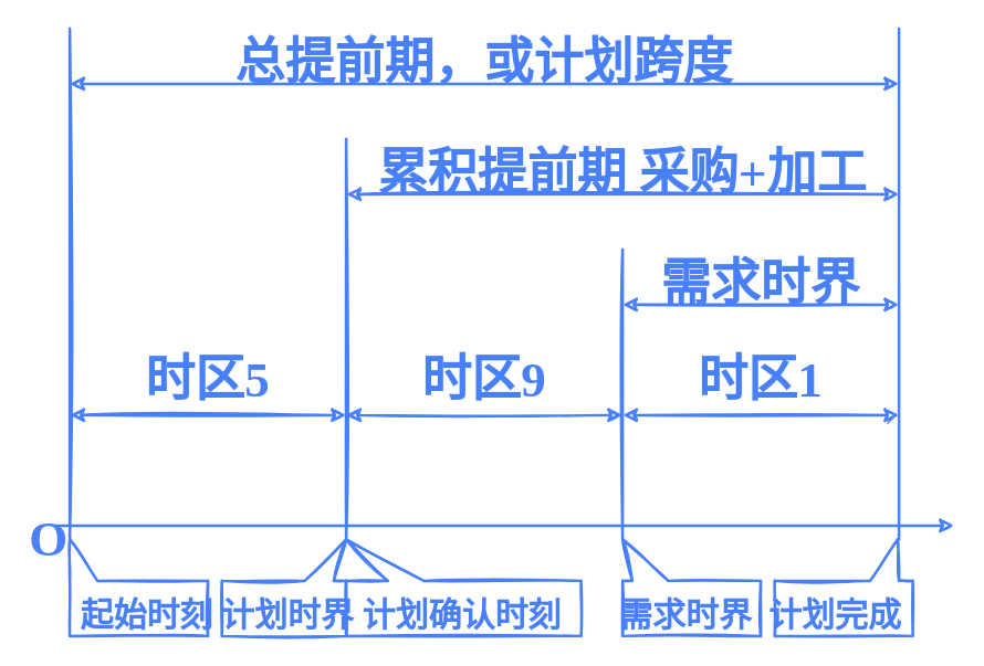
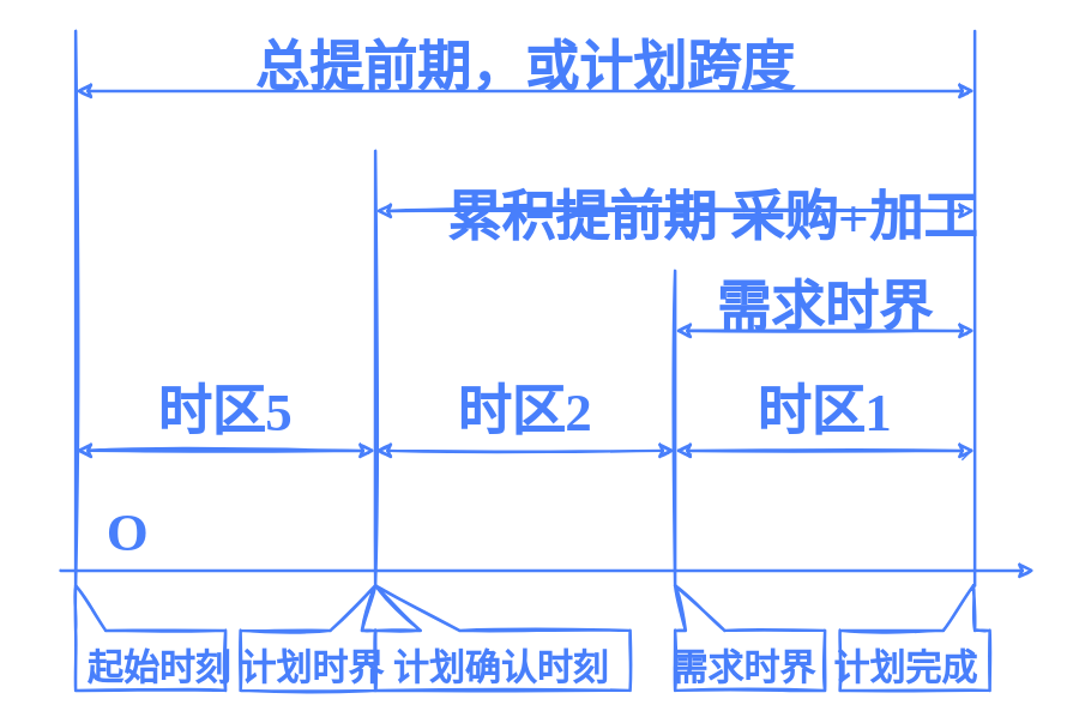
  <mxCell id="0" />
  <mxCell id="1" parent="0" />
  <mxCell id="2" value="" style="group" vertex="1" connectable="0" parent="1"><mxGeometry x="20" y="20" width="670" height="440" as="geometry" /></mxCell>
  <mxCell id="3" value="" style="endArrow=classic;html=1;rounded=0;sketch=1;strokeWidth=2;strokeColor=#487FFB;fontColor=#487FFB;" edge="1" parent="2"><mxGeometry width="50" height="50" relative="1" as="geometry"><mxPoint x="20" y="360" as="sourcePoint" /><mxPoint x="670" y="360" as="targetPoint" /></mxGeometry></mxCell>
  <mxCell id="4" value="" style="endArrow=none;html=1;rounded=0;sketch=1;strokeWidth=2;endFill=0;strokeColor=#487FFB;fontColor=#487FFB;" edge="1" parent="2"><mxGeometry width="50" height="50" relative="1" as="geometry"><mxPoint x="30" y="370" as="sourcePoint" /><mxPoint x="30" as="targetPoint" /></mxGeometry></mxCell>
  <mxCell id="5" value="" style="endArrow=none;html=1;rounded=0;sketch=1;strokeWidth=2;endFill=0;strokeColor=#487FFB;fontColor=#487FFB;" edge="1" parent="2"><mxGeometry width="50" height="50" relative="1" as="geometry"><mxPoint x="630" y="370" as="sourcePoint" /><mxPoint x="630" as="targetPoint" /></mxGeometry></mxCell>
  <mxCell id="6" value="" style="endArrow=none;html=1;rounded=0;sketch=1;strokeWidth=2;endFill=0;strokeColor=#487FFB;fontColor=#487FFB;" edge="1" parent="2"><mxGeometry width="50" height="50" relative="1" as="geometry"><mxPoint x="230" y="370" as="sourcePoint" /><mxPoint x="230" y="80" as="targetPoint" /></mxGeometry></mxCell>
  <mxCell id="7" value="" style="endArrow=none;html=1;rounded=0;sketch=1;strokeWidth=2;endFill=0;strokeColor=#487FFB;fontColor=#487FFB;" edge="1" parent="2"><mxGeometry width="50" height="50" relative="1" as="geometry"><mxPoint x="430" y="370" as="sourcePoint" /><mxPoint x="430" y="160" as="targetPoint" /></mxGeometry></mxCell>
  <mxCell id="8" value="" style="endArrow=classic;html=1;rounded=0;sketch=1;strokeWidth=2;startArrow=classic;startFill=1;strokeColor=#487FFB;fontColor=#487FFB;" edge="1" parent="2"><mxGeometry width="50" height="50" relative="1" as="geometry"><mxPoint x="30" y="40" as="sourcePoint" /><mxPoint x="630" y="40" as="targetPoint" /></mxGeometry></mxCell>
  <mxCell id="9" value="" style="endArrow=classic;html=1;rounded=0;sketch=1;strokeWidth=2;startArrow=classic;startFill=1;strokeColor=#487FFB;fontColor=#487FFB;" edge="1" parent="2"><mxGeometry width="50" height="50" relative="1" as="geometry"><mxPoint x="230" y="120" as="sourcePoint" /><mxPoint x="630" y="120" as="targetPoint" /></mxGeometry></mxCell>
  <mxCell id="10" value="" style="endArrow=classic;html=1;rounded=0;sketch=1;strokeWidth=2;startArrow=classic;startFill=1;strokeColor=#487FFB;fontColor=#487FFB;" edge="1" parent="2"><mxGeometry width="50" height="50" relative="1" as="geometry"><mxPoint x="430" y="200" as="sourcePoint" /><mxPoint x="630" y="200" as="targetPoint" /></mxGeometry></mxCell>
  <mxCell id="11" value="" style="endArrow=classic;html=1;rounded=0;sketch=1;strokeWidth=2;startArrow=classic;startFill=1;strokeColor=#487FFB;fontColor=#487FFB;" edge="1" parent="2"><mxGeometry width="50" height="50" relative="1" as="geometry"><mxPoint x="430" y="280" as="sourcePoint" /><mxPoint x="630" y="280" as="targetPoint" /></mxGeometry></mxCell>
  <mxCell id="12" value="" style="endArrow=classic;html=1;rounded=0;sketch=1;strokeWidth=2;startArrow=classic;startFill=1;strokeColor=#487FFB;fontColor=#487FFB;" edge="1" parent="2"><mxGeometry width="50" height="50" relative="1" as="geometry"><mxPoint x="230" y="280" as="sourcePoint" /><mxPoint x="430" y="280" as="targetPoint" /></mxGeometry></mxCell>
  <mxCell id="13" value="" style="endArrow=classic;html=1;rounded=0;sketch=1;strokeWidth=2;startArrow=classic;startFill=1;strokeColor=#487FFB;fontColor=#487FFB;" edge="1" parent="2"><mxGeometry width="50" height="50" relative="1" as="geometry"><mxPoint x="30" y="280" as="sourcePoint" /><mxPoint x="230" y="280" as="targetPoint" /></mxGeometry></mxCell>
- <mxCell id="14" value="&lt;font face=&quot;FZJingLeiS-R-GB&quot; style=&quot;font-size: 36px&quot;&gt;&lt;b&gt;O&lt;/b&gt;&lt;/font&gt;" style="text;html=1;strokeColor=none;fillColor=none;align=center;verticalAlign=middle;whiteSpace=wrap;rounded=0;fontColor=#487FFB;" vertex="1" parent="2"><mxGeometry y="355" width="30" height="30" as="geometry" /></mxCell>
+ <mxCell id="14" value="&lt;font face=&quot;FZJingLeiS-R-GB&quot; style=&quot;font-size: 36px&quot;&gt;&lt;b&gt;O&lt;/b&gt;&lt;/font&gt;" style="text;html=1;strokeColor=none;fillColor=none;align=center;verticalAlign=middle;whiteSpace=wrap;rounded=0;fontColor=#487FFB;" vertex="1" parent="2"><mxGeometry x="50" y="320" width="30" height="30" as="geometry" /></mxCell>
  <mxCell id="15" value="&lt;font face=&quot;FZJingLeiS-R-GB&quot;&gt;&lt;span style=&quot;font-size: 36px&quot;&gt;&lt;b&gt;总提前期，或计划跨度&lt;/b&gt;&lt;/span&gt;&lt;/font&gt;" style="text;html=1;strokeColor=none;fillColor=none;align=center;verticalAlign=middle;whiteSpace=wrap;rounded=0;fontColor=#487FFB;" vertex="1" parent="2"><mxGeometry x="30" y="10" width="600" height="30" as="geometry" /></mxCell>
- <mxCell id="16" value="&lt;font face=&quot;FZJingLeiS-R-GB&quot; style=&quot;font-size: 36px&quot;&gt;&lt;b&gt;累积提前期 采购+加工&lt;/b&gt;&lt;/font&gt;" style="text;html=1;strokeColor=none;fillColor=none;align=center;verticalAlign=middle;whiteSpace=wrap;rounded=0;fontColor=#487FFB;" vertex="1" parent="2"><mxGeometry x="230" y="90" width="400" height="30" as="geometry" /></mxCell>
+ <mxCell id="16" value="&lt;font face=&quot;FZJingLeiS-R-GB&quot; style=&quot;font-size: 36px&quot;&gt;&lt;b&gt;累积提前期 采购+加工&lt;/b&gt;&lt;/font&gt;" style="text;html=1;strokeColor=none;fillColor=none;align=center;verticalAlign=middle;whiteSpace=wrap;rounded=0;fontColor=#487FFB;" vertex="1" parent="2"><mxGeometry x="255" y="110" width="400" height="30" as="geometry" /></mxCell>
  <mxCell id="17" value="&lt;font face=&quot;FZJingLeiS-R-GB&quot; style=&quot;font-size: 36px&quot;&gt;&lt;b&gt;需求时界&lt;/b&gt;&lt;/font&gt;" style="text;html=1;strokeColor=none;fillColor=none;align=center;verticalAlign=middle;whiteSpace=wrap;rounded=0;fontColor=#487FFB;" vertex="1" parent="2"><mxGeometry x="430" y="170" width="200" height="30" as="geometry" /></mxCell>
  <mxCell id="18" value="&lt;font face=&quot;FZJingLeiS-R-GB&quot; style=&quot;font-size: 36px&quot;&gt;&lt;b&gt;时区1&lt;/b&gt;&lt;/font&gt;" style="text;html=1;strokeColor=none;fillColor=none;align=center;verticalAlign=middle;whiteSpace=wrap;rounded=0;fontColor=#487FFB;" vertex="1" parent="2"><mxGeometry x="430" y="240" width="200" height="30" as="geometry" /></mxCell>
- <mxCell id="19" value="&lt;font face=&quot;FZJingLeiS-R-GB&quot; style=&quot;font-size: 36px&quot;&gt;&lt;b&gt;时区9&lt;/b&gt;&lt;/font&gt;" style="text;html=1;strokeColor=none;fillColor=none;align=center;verticalAlign=middle;whiteSpace=wrap;rounded=0;fontColor=#487FFB;" vertex="1" parent="2"><mxGeometry x="240" y="240" width="180" height="30" as="geometry" /></mxCell>
+ <mxCell id="19" value="&lt;font face=&quot;FZJingLeiS-R-GB&quot; style=&quot;font-size: 36px&quot;&gt;&lt;b&gt;时区2&lt;/b&gt;&lt;/font&gt;" style="text;html=1;strokeColor=none;fillColor=none;align=center;verticalAlign=middle;whiteSpace=wrap;rounded=0;fontColor=#487FFB;" vertex="1" parent="2"><mxGeometry x="240" y="240" width="180" height="30" as="geometry" /></mxCell>
  <mxCell id="20" value="&lt;font face=&quot;FZJingLeiS-R-GB&quot; style=&quot;font-size: 36px&quot;&gt;&lt;b&gt;时区5&lt;/b&gt;&lt;/font&gt;" style="text;html=1;strokeColor=none;fillColor=none;align=center;verticalAlign=middle;whiteSpace=wrap;rounded=0;fontColor=#487FFB;" vertex="1" parent="2"><mxGeometry x="30" y="240" width="200" height="30" as="geometry" /></mxCell>
  <mxCell id="21" value="" style="shape=callout;whiteSpace=wrap;html=1;perimeter=calloutPerimeter;fontFamily=FZJingLeiS-R-GB;fontSize=36;fillColor=none;sketch=1;strokeWidth=2;size=30;position=0.8;rotation=-180;position2=1;base=35;strokeColor=#487FFB;fontColor=#487FFB;" vertex="1" parent="2"><mxGeometry x="30" y="370" width="100" height="70" as="geometry" /></mxCell>
  <mxCell id="22" value="&lt;font face=&quot;FZJingLeiS-R-GB&quot; size=&quot;1&quot;&gt;&lt;b style=&quot;font-size: 24px&quot;&gt;起始时刻 计划时界 计划确认时刻&amp;nbsp; &amp;nbsp; &amp;nbsp; &amp;nbsp;需求时界&amp;nbsp; 计划完成&lt;/b&gt;&lt;/font&gt;" style="text;html=1;strokeColor=none;fillColor=none;align=center;verticalAlign=middle;whiteSpace=wrap;rounded=0;fontColor=#487FFB;" vertex="1" parent="2"><mxGeometry x="30" y="410" width="610" height="30" as="geometry" /></mxCell>
  <mxCell id="23" value="" style="shape=callout;whiteSpace=wrap;html=1;perimeter=calloutPerimeter;fontFamily=FZJingLeiS-R-GB;fontSize=36;fillColor=none;sketch=1;strokeWidth=2;size=30;position=0.1;rotation=-180;position2=0;base=21;strokeColor=#487FFB;fontColor=#487FFB;" vertex="1" parent="2"><mxGeometry x="140" y="370" width="90" height="70" as="geometry" /></mxCell>
  <mxCell id="24" value="" style="shape=callout;whiteSpace=wrap;html=1;perimeter=calloutPerimeter;fontFamily=FZJingLeiS-R-GB;fontSize=36;fillColor=none;sketch=1;strokeWidth=2;size=30;position=0.67;rotation=-180;position2=1;base=26;strokeColor=#487FFB;fontColor=#487FFB;" vertex="1" parent="2"><mxGeometry x="430" y="370" width="100" height="70" as="geometry" /></mxCell>
  <mxCell id="25" value="" style="shape=callout;whiteSpace=wrap;html=1;perimeter=calloutPerimeter;fontFamily=FZJingLeiS-R-GB;fontSize=36;fillColor=none;sketch=1;strokeWidth=2;size=30;position=0.67;rotation=-180;position2=1;base=26;strokeColor=#487FFB;fontColor=#487FFB;" vertex="1" parent="2"><mxGeometry x="230" y="370" width="170" height="70" as="geometry" /></mxCell>
  <mxCell id="26" value="" style="shape=callout;whiteSpace=wrap;html=1;perimeter=calloutPerimeter;fontFamily=FZJingLeiS-R-GB;fontSize=36;fillColor=none;sketch=1;strokeWidth=2;size=30;position=0.1;rotation=-180;position2=0.11;base=21;strokeColor=#487FFB;fontColor=#487FFB;" vertex="1" parent="2"><mxGeometry x="540" y="370" width="100" height="70" as="geometry" /></mxCell>
